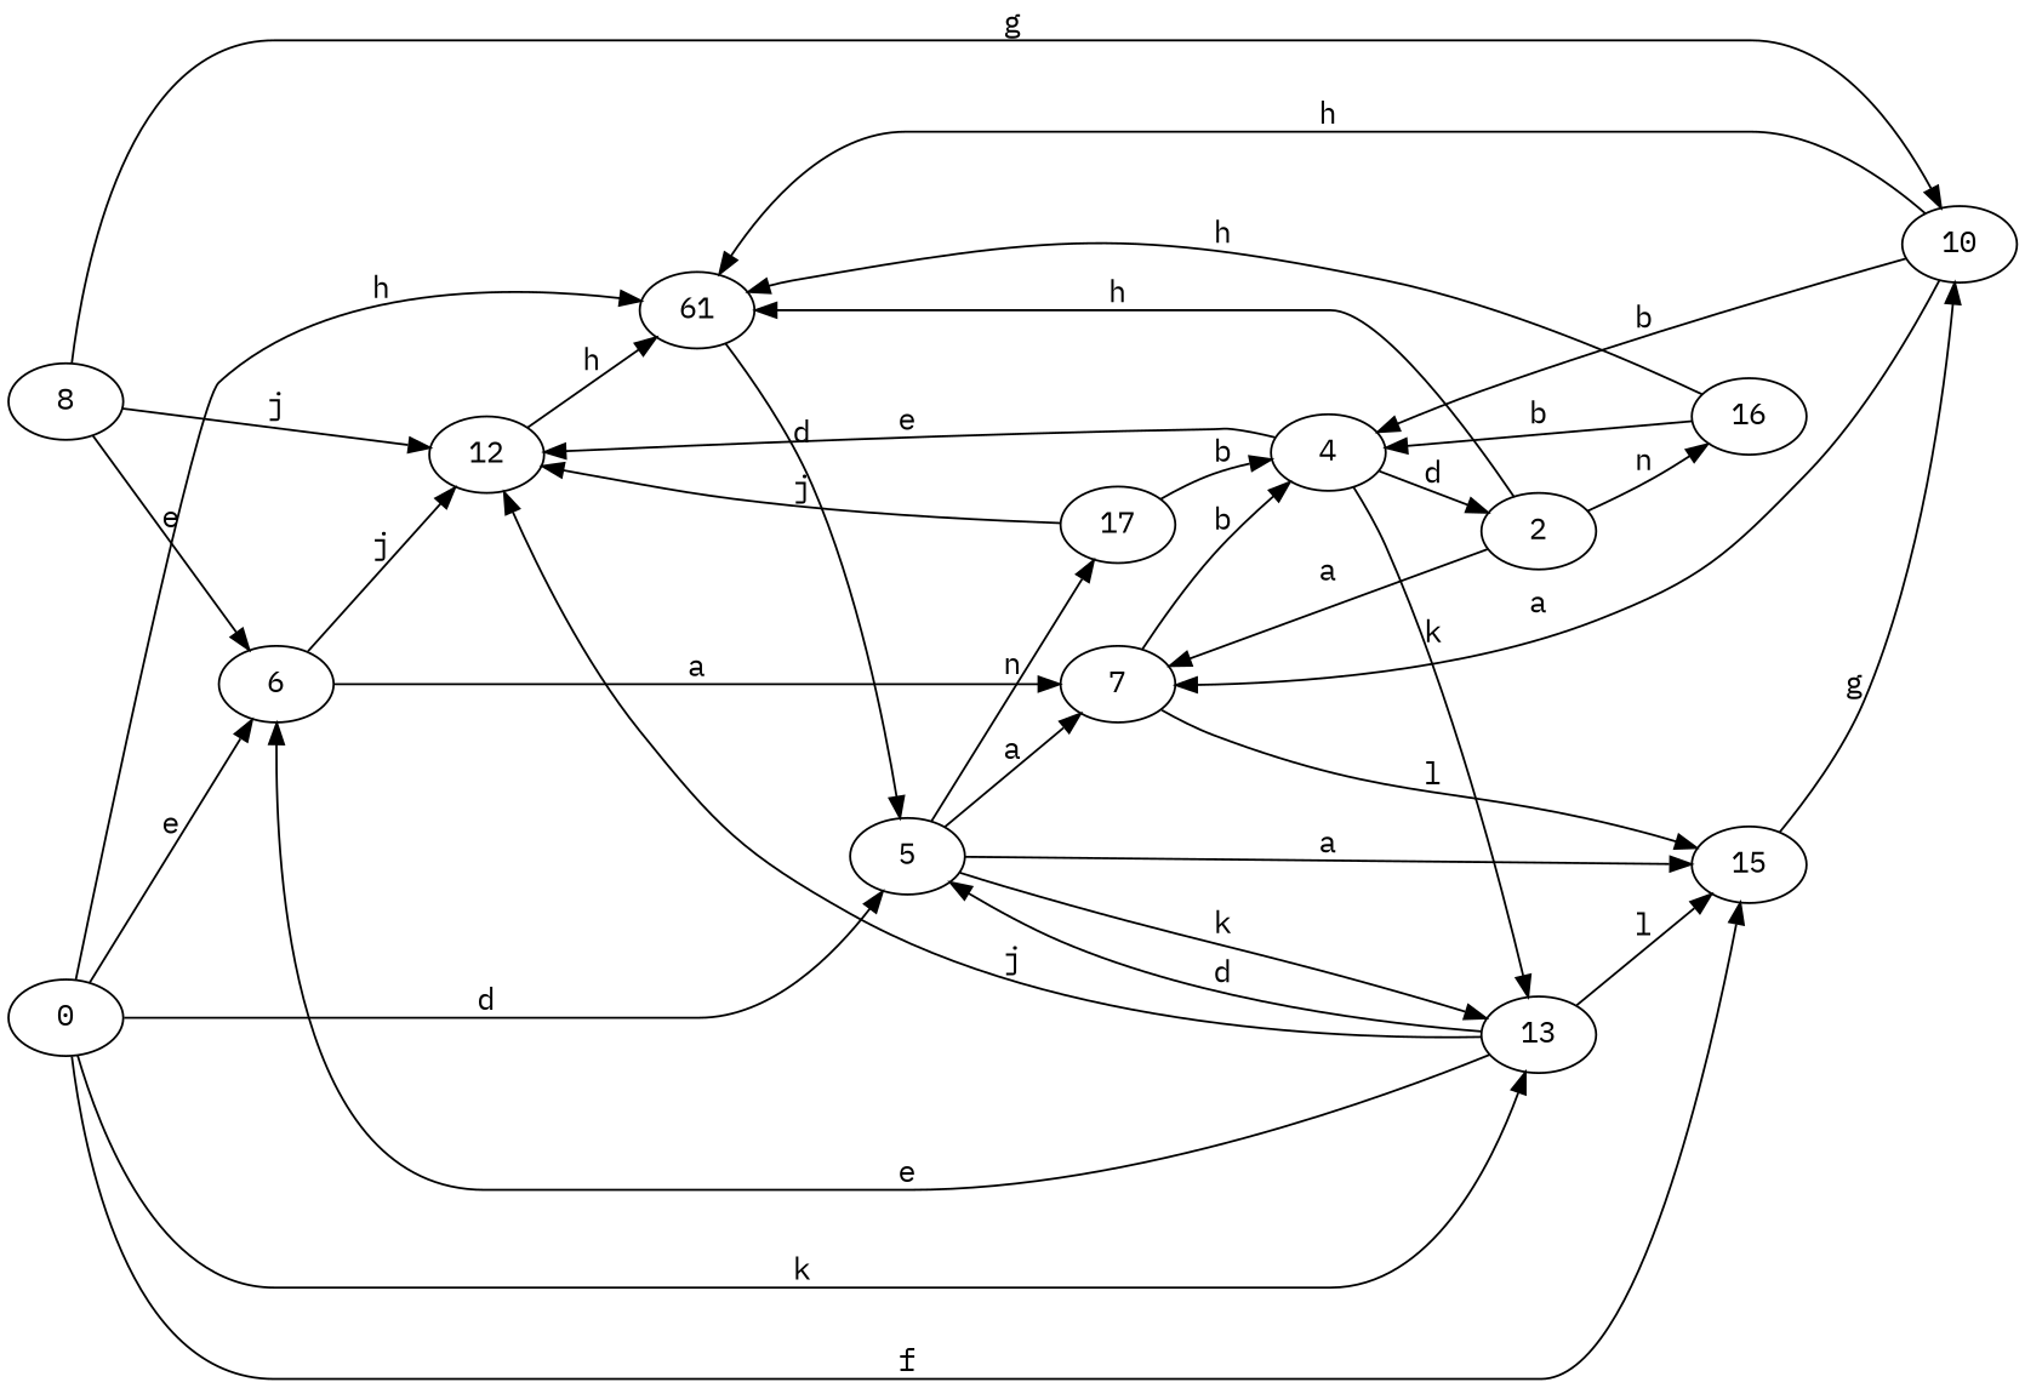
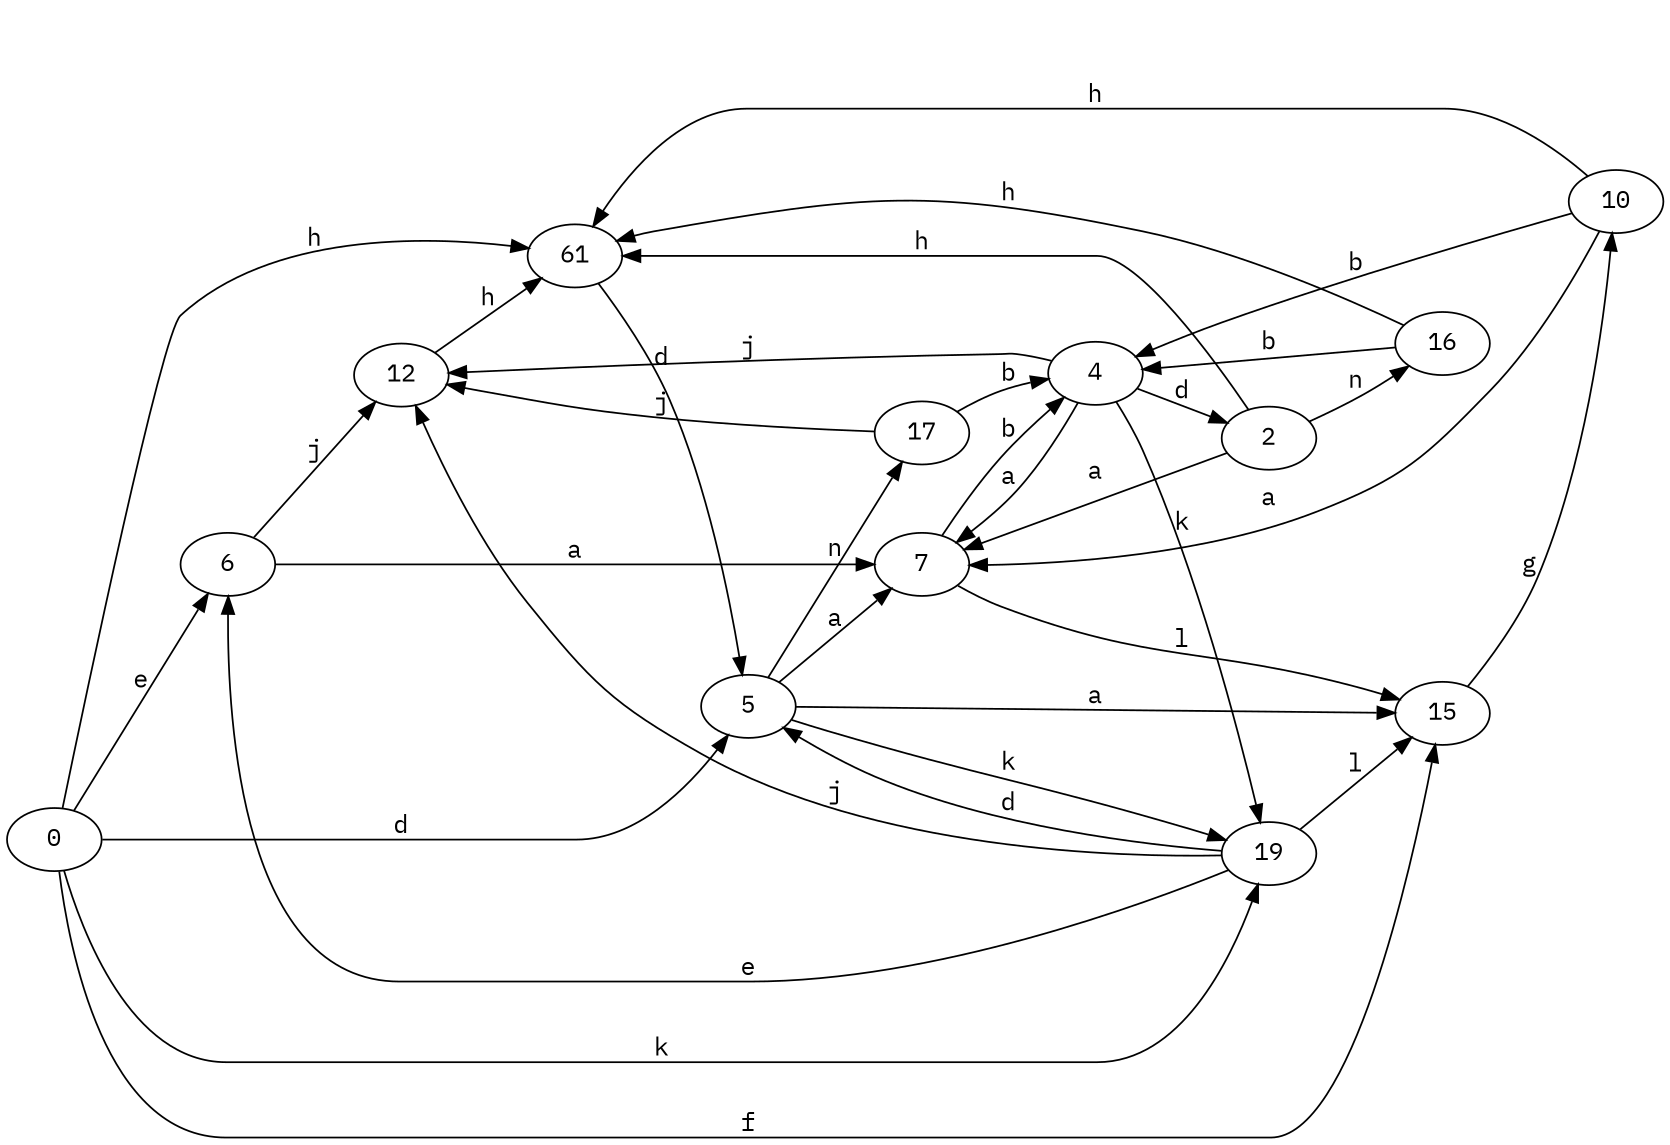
  strict digraph {
    fontname="IBM Plex Mono"
    rankdir=LR
    node [fontname="IBM Plex Mono"]
    edge [fontname="IBM Plex Mono"]
    6
    12
    n3 [label=7]
    n4 [label=61]
    2
    16
    4
    15
    5
-   13
+   13 [label=19]
    10
    17
-   8
    0
    6 -> 12 [label=j]
    6 -> n3 [label=a]
    12 -> n4 [label=h]
    n3 -> 4 [label=b]
    n3 -> 15 [label=l]
    n4 -> 5 [label=d]
    2 -> n3 [label=a]
    2 -> n4 [label=h]
    2 -> 16 [label=n]
    16 -> n4 [label=h]
    16 -> 4 [label=b]
-   4 -> 12 [label=e]
+   4 -> 12 [label=j]
+   4 -> n3 [label=a]
    4 -> 2 [label=d]
    4 -> 13 [label=k]
    15 -> 10 [label=g]
    5 -> n3 [label=a]
    5 -> 15 [label=a]
    5 -> 13 [label=k]
    5 -> 17 [label=n]
    13 -> 6 [label=e]
    13 -> 12 [label=j]
    13 -> 15 [label=l]
    13 -> 5 [label=d]
    10 -> n3 [label=a]
    10 -> n4 [label=h]
    10 -> 4 [label=b]
    17 -> 12 [label=j]
    17 -> 4 [label=b]
-   8 -> 6 [label=e]
-   8 -> 12 [label=j]
-   8 -> 10 [label=g]
    0 -> 6 [label=e]
    0 -> n4 [label=h]
    0 -> 15 [label=f]
    0 -> 5 [label=d]
    0 -> 13 [label=k]
  }
